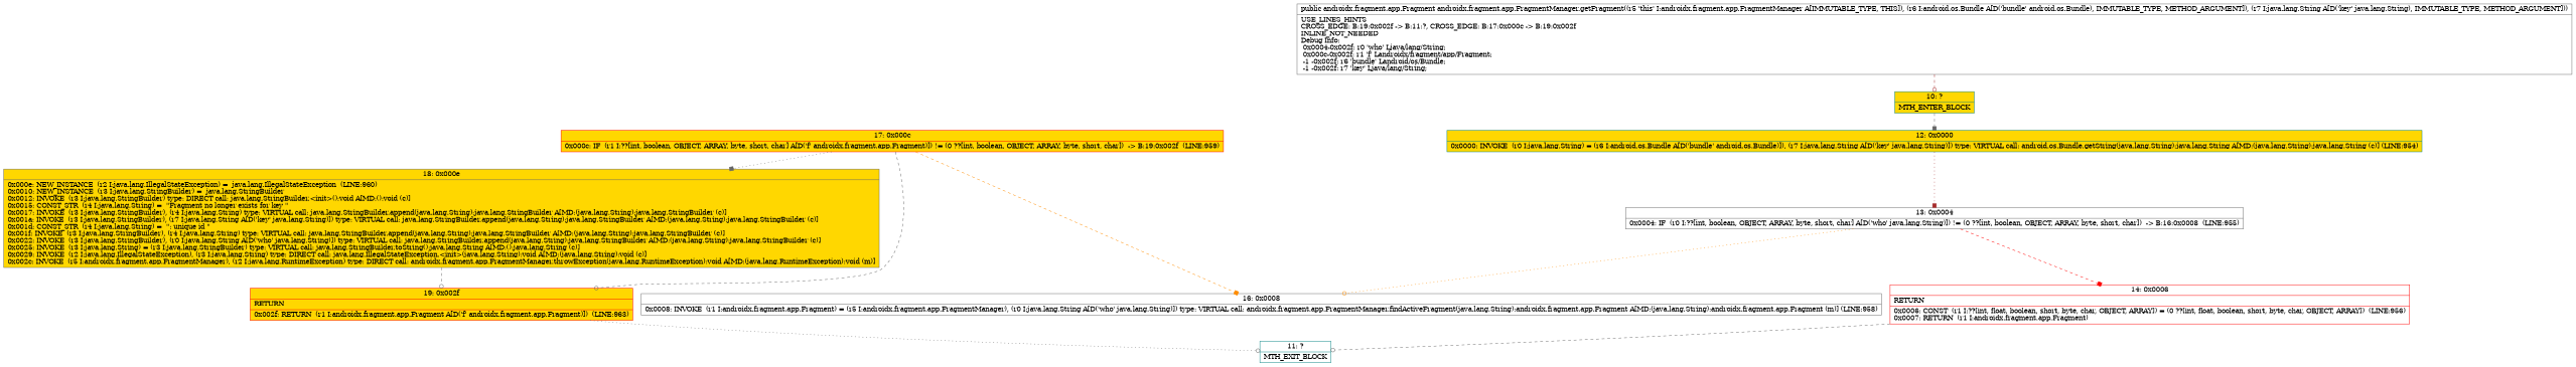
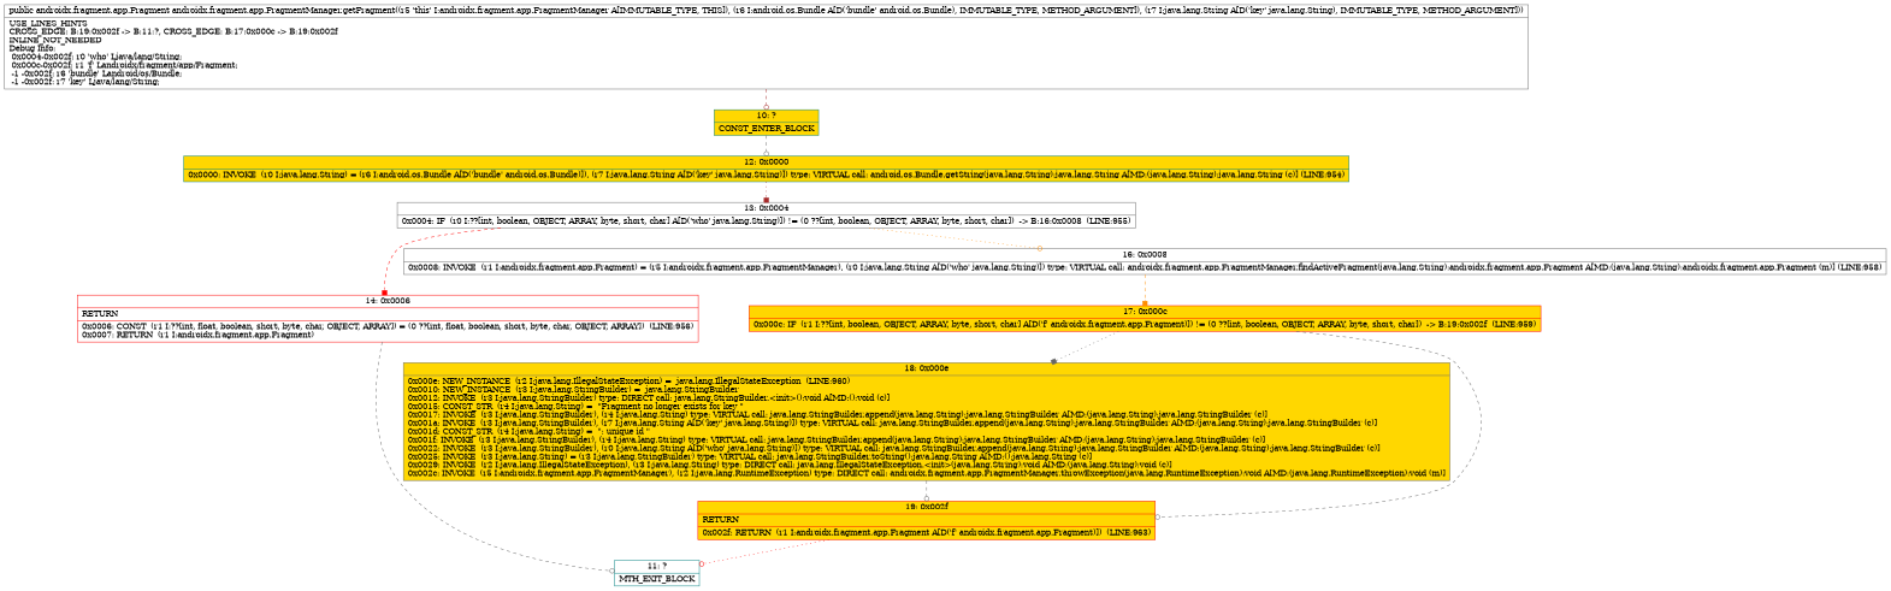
  digraph {
    node [color=gray40 fillcolor=gold shape=record style=filled]
    edge [arrowhead=odot color=gray40 style=dashed]
-   n1 [color=teal label="{10\:\ ?|MTH_ENTER_BLOCK\l}"]
+   n1 [color=teal label="{10\:\ ?|CONST_ENTER_BLOCK\l}"]
    n2 [color=teal label="{12\:\ 0x0000|0x0000: INVOKE  (r0 I:java.lang.String) = (r6 I:android.os.Bundle A[D('bundle' android.os.Bundle)]), (r7 I:java.lang.String A[D('key' java.lang.String)]) type: VIRTUAL call: android.os.Bundle.getString(java.lang.String):java.lang.String A[MD:(java.lang.String):java.lang.String (c)] (LINE:954)\l}"]
    n3 [fillcolor=white label="{13\:\ 0x0004|0x0004: IF  (r0 I:??[int, boolean, OBJECT, ARRAY, byte, short, char] A[D('who' java.lang.String)]) != (0 ??[int, boolean, OBJECT, ARRAY, byte, short, char])  \-\> B:16:0x0008  (LINE:955)\l}"]
    n4 [color=red fillcolor=white label="{14\:\ 0x0006|RETURN\l|0x0006: CONST  (r1 I:??[int, float, boolean, short, byte, char, OBJECT, ARRAY]) = (0 ??[int, float, boolean, short, byte, char, OBJECT, ARRAY])  (LINE:956)\l0x0007: RETURN  (r1 I:androidx.fragment.app.Fragment) \l}"]
    n5 [fillcolor=white label="{16\:\ 0x0008|0x0008: INVOKE  (r1 I:androidx.fragment.app.Fragment) = (r5 I:androidx.fragment.app.FragmentManager), (r0 I:java.lang.String A[D('who' java.lang.String)]) type: VIRTUAL call: androidx.fragment.app.FragmentManager.findActiveFragment(java.lang.String):androidx.fragment.app.Fragment A[MD:(java.lang.String):androidx.fragment.app.Fragment (m)] (LINE:958)\l}"]
    n6 [color=teal fillcolor=white label="{11\:\ ?|MTH_EXIT_BLOCK\l}"]
    n7 [color=red label="{17\:\ 0x000c|0x000c: IF  (r1 I:??[int, boolean, OBJECT, ARRAY, byte, short, char] A[D('f' androidx.fragment.app.Fragment)]) != (0 ??[int, boolean, OBJECT, ARRAY, byte, short, char])  \-\> B:19:0x002f  (LINE:959)\l}"]
    n8 [label="{18\:\ 0x000e|0x000e: NEW_INSTANCE  (r2 I:java.lang.IllegalStateException) =  java.lang.IllegalStateException  (LINE:960)\l0x0010: NEW_INSTANCE  (r3 I:java.lang.StringBuilder) =  java.lang.StringBuilder \l0x0012: INVOKE  (r3 I:java.lang.StringBuilder) type: DIRECT call: java.lang.StringBuilder.\<init\>():void A[MD:():void (c)]\l0x0015: CONST_STR  (r4 I:java.lang.String) =  \"Fragment no longer exists for key \" \l0x0017: INVOKE  (r3 I:java.lang.StringBuilder), (r4 I:java.lang.String) type: VIRTUAL call: java.lang.StringBuilder.append(java.lang.String):java.lang.StringBuilder A[MD:(java.lang.String):java.lang.StringBuilder (c)]\l0x001a: INVOKE  (r3 I:java.lang.StringBuilder), (r7 I:java.lang.String A[D('key' java.lang.String)]) type: VIRTUAL call: java.lang.StringBuilder.append(java.lang.String):java.lang.StringBuilder A[MD:(java.lang.String):java.lang.StringBuilder (c)]\l0x001d: CONST_STR  (r4 I:java.lang.String) =  \": unique id \" \l0x001f: INVOKE  (r3 I:java.lang.StringBuilder), (r4 I:java.lang.String) type: VIRTUAL call: java.lang.StringBuilder.append(java.lang.String):java.lang.StringBuilder A[MD:(java.lang.String):java.lang.StringBuilder (c)]\l0x0022: INVOKE  (r3 I:java.lang.StringBuilder), (r0 I:java.lang.String A[D('who' java.lang.String)]) type: VIRTUAL call: java.lang.StringBuilder.append(java.lang.String):java.lang.StringBuilder A[MD:(java.lang.String):java.lang.StringBuilder (c)]\l0x0025: INVOKE  (r3 I:java.lang.String) = (r3 I:java.lang.StringBuilder) type: VIRTUAL call: java.lang.StringBuilder.toString():java.lang.String A[MD:():java.lang.String (c)]\l0x0029: INVOKE  (r2 I:java.lang.IllegalStateException), (r3 I:java.lang.String) type: DIRECT call: java.lang.IllegalStateException.\<init\>(java.lang.String):void A[MD:(java.lang.String):void (c)]\l0x002c: INVOKE  (r5 I:androidx.fragment.app.FragmentManager), (r2 I:java.lang.RuntimeException) type: DIRECT call: androidx.fragment.app.FragmentManager.throwException(java.lang.RuntimeException):void A[MD:(java.lang.RuntimeException):void (m)]\l}"]
    n9 [color=red label="{19\:\ 0x002f|RETURN\l|0x002f: RETURN  (r1 I:androidx.fragment.app.Fragment A[D('f' androidx.fragment.app.Fragment)])  (LINE:963)\l}"]
    n10 [fillcolor=white label="{public androidx.fragment.app.Fragment androidx.fragment.app.FragmentManager.getFragment((r5 'this' I:androidx.fragment.app.FragmentManager A[IMMUTABLE_TYPE, THIS]), (r6 I:android.os.Bundle A[D('bundle' android.os.Bundle), IMMUTABLE_TYPE, METHOD_ARGUMENT]), (r7 I:java.lang.String A[D('key' java.lang.String), IMMUTABLE_TYPE, METHOD_ARGUMENT]))  | USE_LINES_HINTS\lCROSS_EDGE: B:19:0x002f \-\> B:11:?, CROSS_EDGE: B:17:0x000c \-\> B:19:0x002f\lINLINE_NOT_NEEDED\lDebug Info:\l  0x0004\-0x002f: r0 'who' Ljava\/lang\/String;\l  0x000c\-0x002f: r1 'f' Landroidx\/fragment\/app\/Fragment;\l  \-1 \-0x002f: r6 'bundle' Landroid\/os\/Bundle;\l  \-1 \-0x002f: r7 'key' Ljava\/lang\/String;\l}"]
-   n1 -> n2 [arrowhead=box]
+   n1 -> n2
    n2 -> n3 [arrowhead=box color=brown style=dotted]
    n3 -> n4 [arrowhead=box color=red]
    n3 -> n5 [color=darkorange style=dotted]
    n4 -> n6
-   n7 -> n5 [arrowhead=box color=darkorange]
+   n5 -> n7 [arrowhead=box color=darkorange]
    n7 -> n8 [arrowhead=box style=dotted]
    n7 -> n9
    n8 -> n9
-   n9 -> n6 [style=dotted]
+   n9 -> n6 [color=red style=dotted]
    n10 -> n1 [color=brown]
  }
